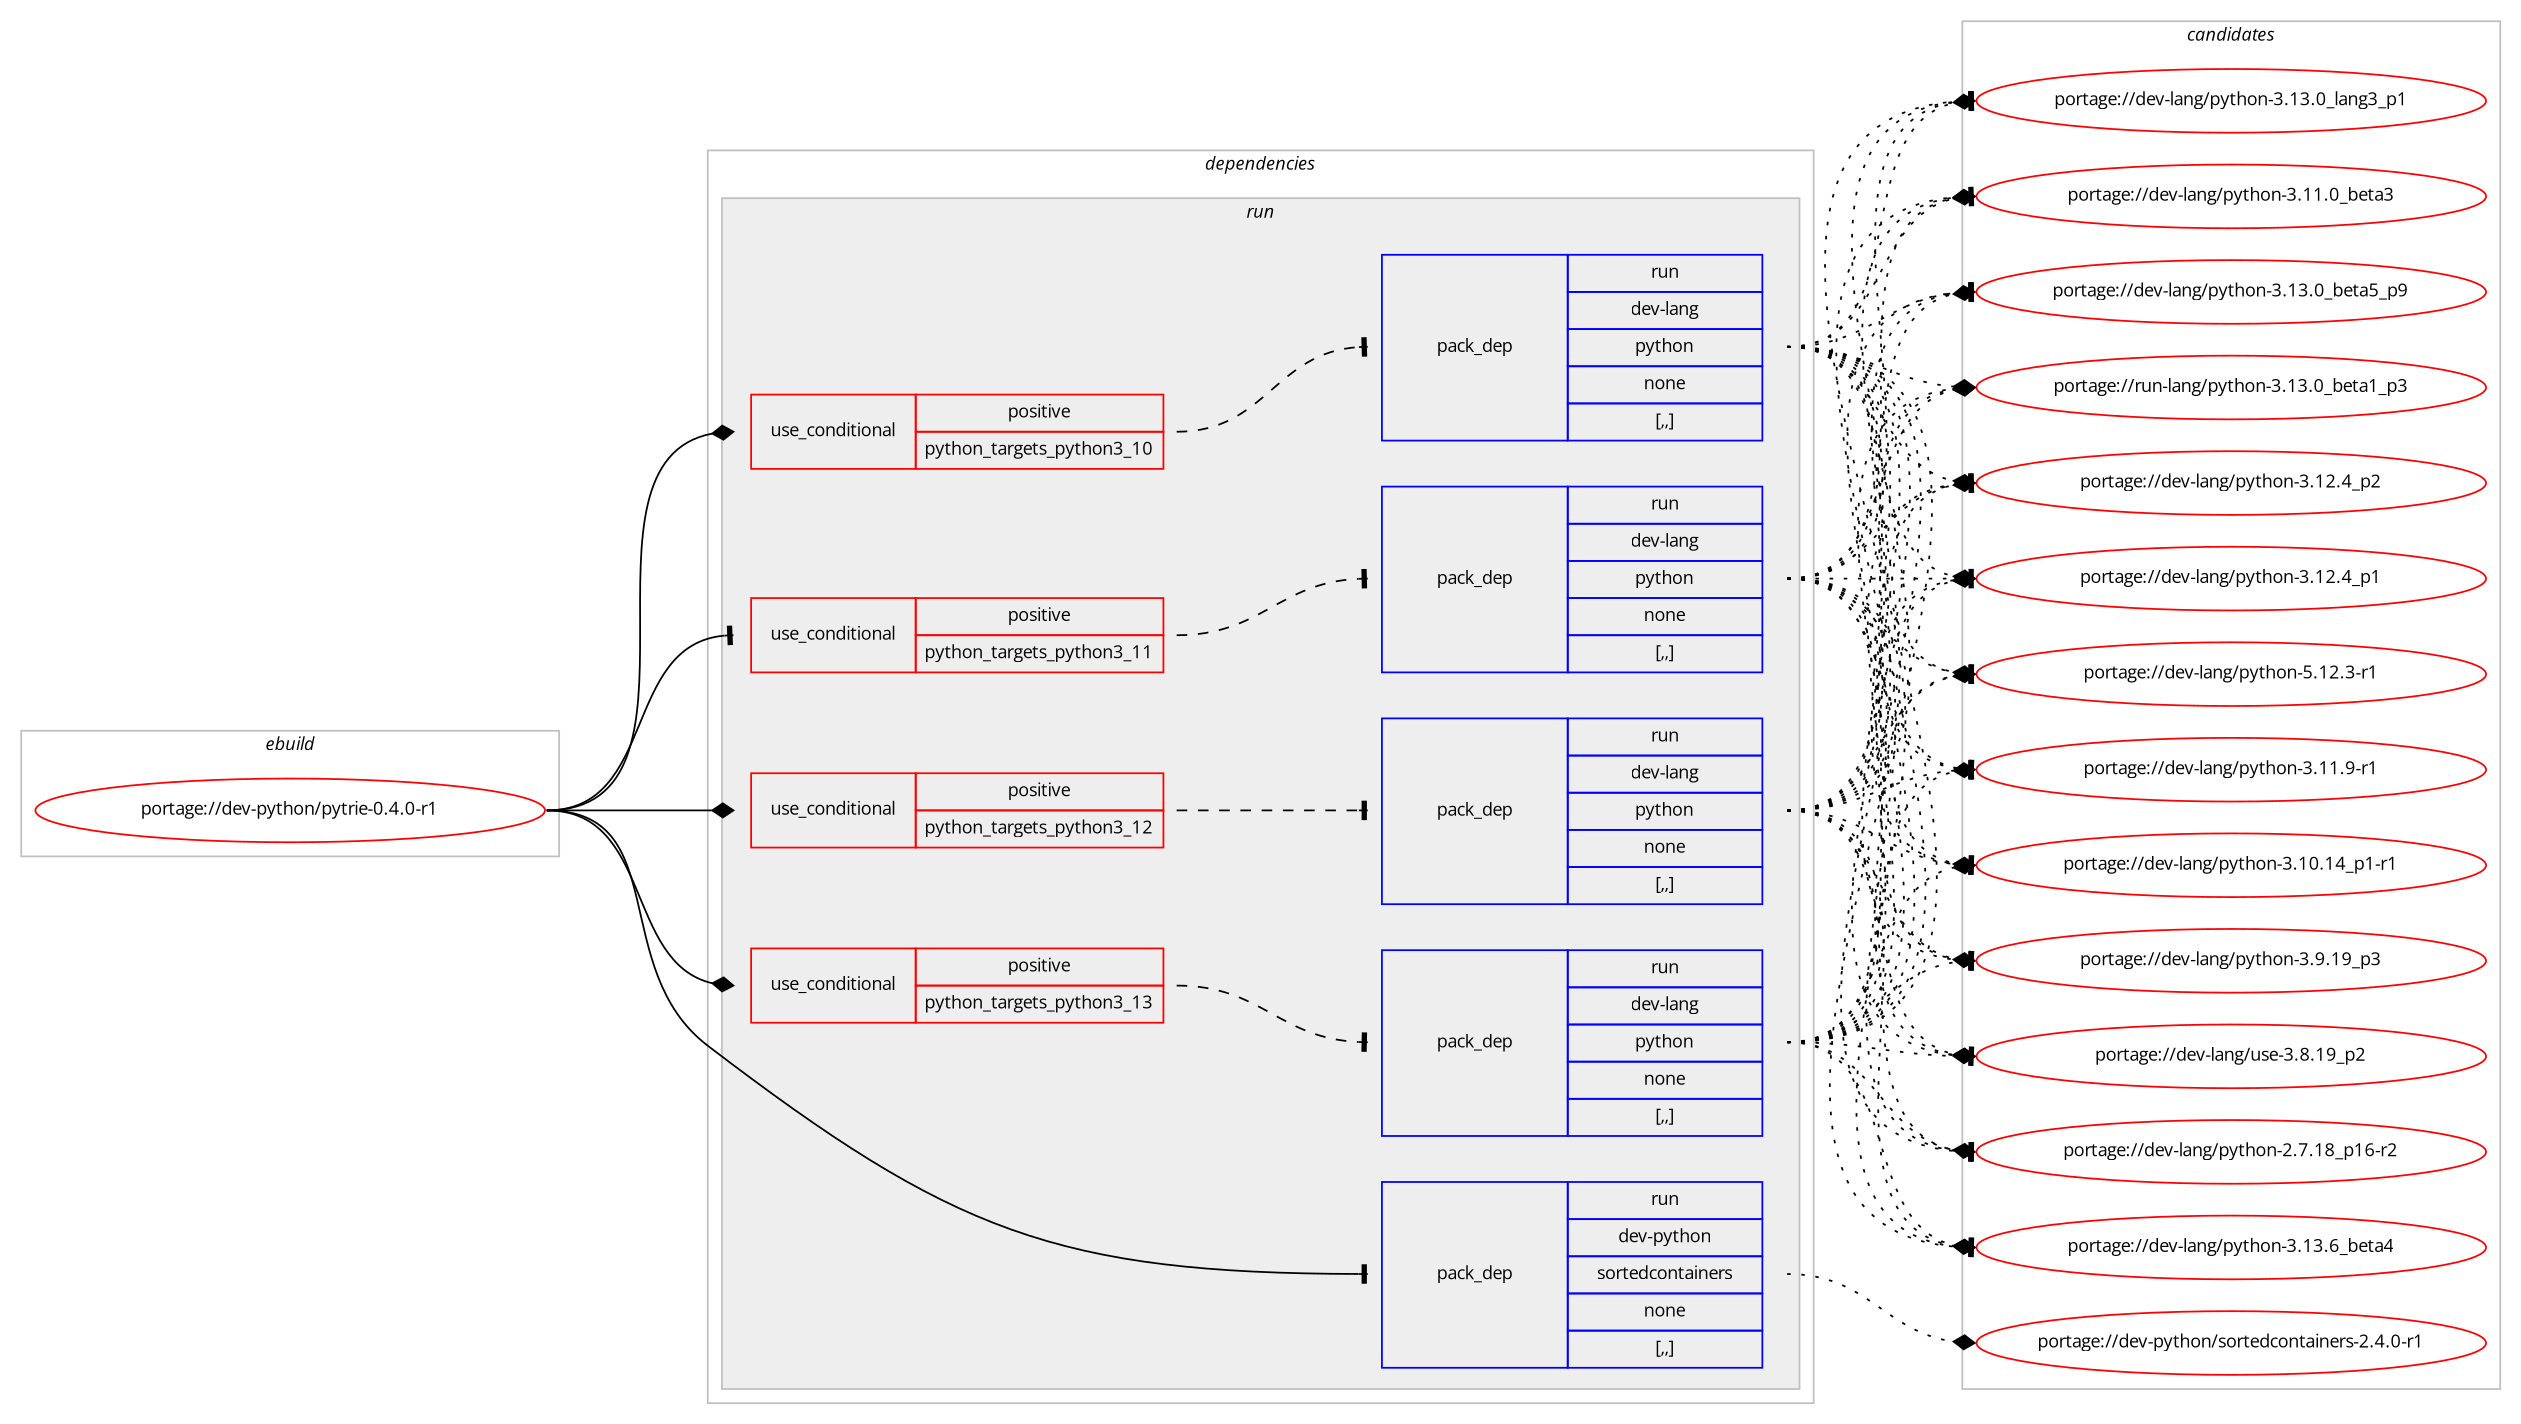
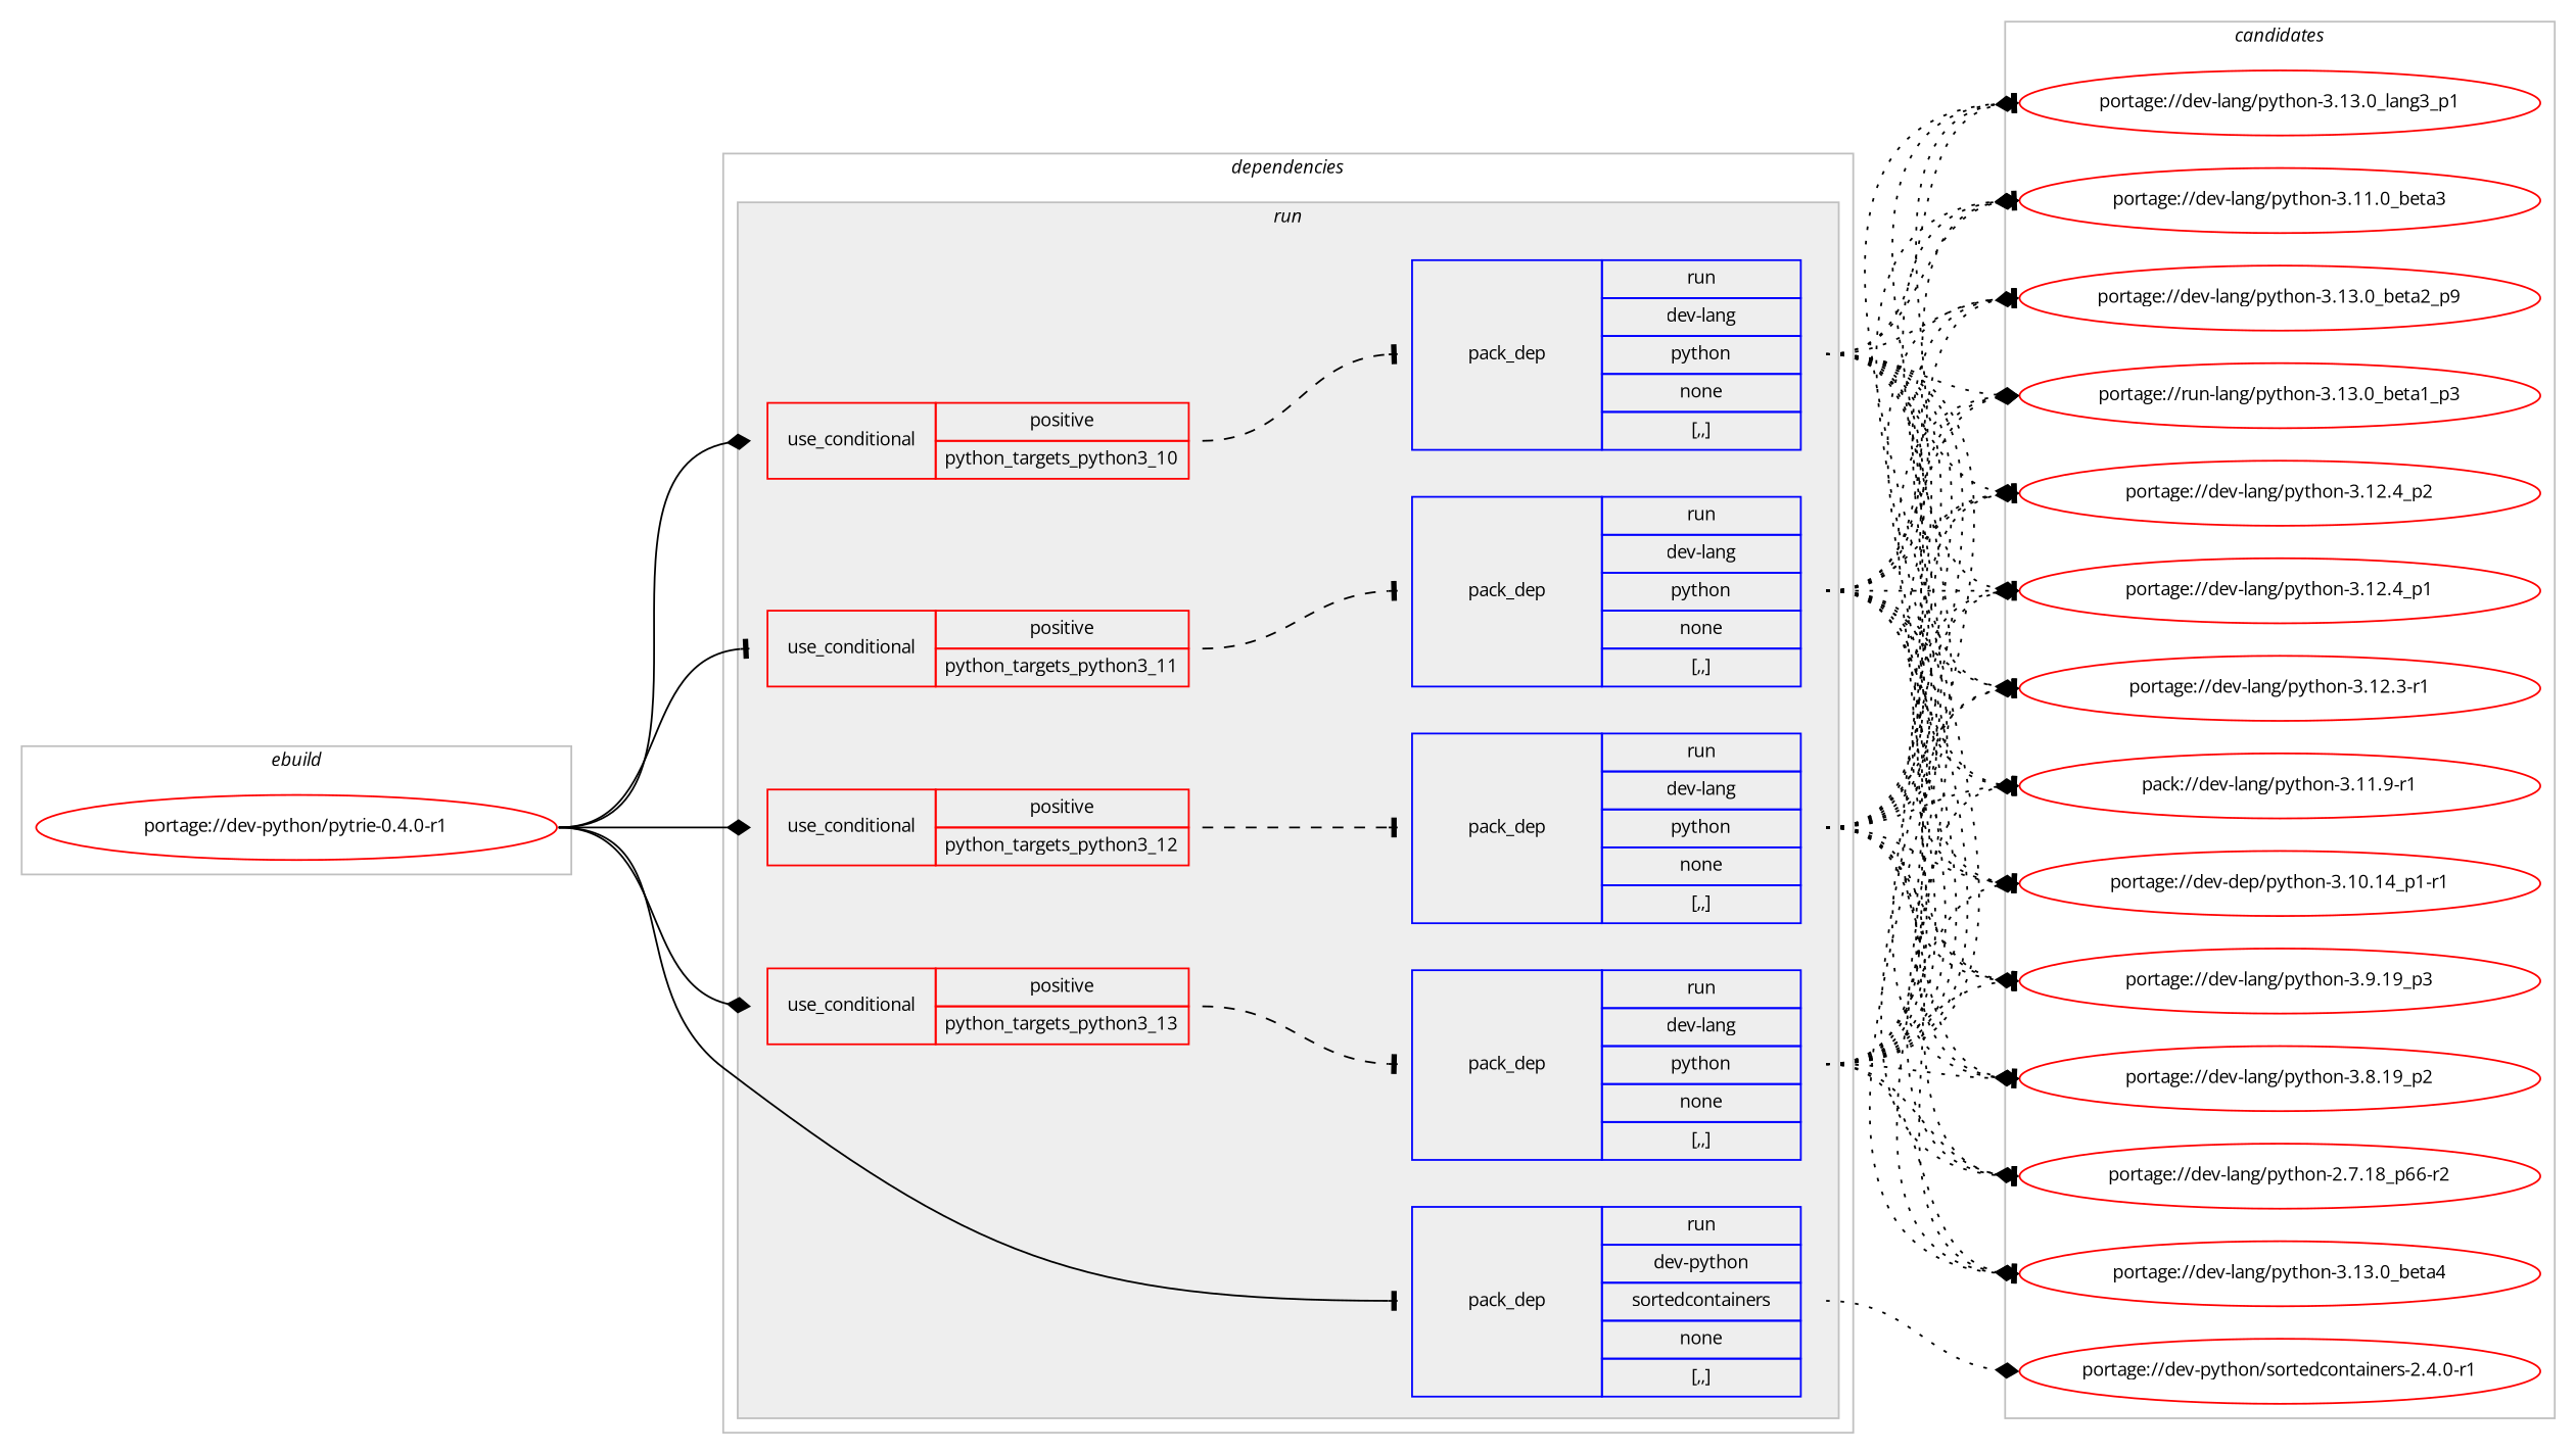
  digraph {
    compound=true
    concentrate=true
    fontname="Open Sans"
    fontsize=10
    newrank=true
    rankdir=LR
    ranksep=1.5
    node [color=red fontname="Open Sans" fontsize=10]
    edge [arrowhead=tee fontname="Open Sans" headport=w style=dotted tailport=e weight=100]
    n1 [label="portage://dev-python/pytrie-0.4.0-r1" width=4]
    n2 [color=blue label=<<TABLE BORDER="0" CELLBORDER="1" CELLSPACING="0" CELLPADDING="4" WIDTH="220"><TR><TD ROWSPAN="6" CELLPADDING="30">pack_dep</TD></TR><TR><TD WIDTH="110">run</TD></TR><TR><TD>dev-lang</TD></TR><TR><TD>python</TD></TR><TR><TD>none</TD></TR><TR><TD>[,,]</TD></TR></TABLE>> shape=none]
    n3 [label=<<TABLE BORDER="0" CELLBORDER="1" CELLSPACING="0" CELLPADDING="4"><TR><TD ROWSPAN="3" CELLPADDING="10">use_conditional</TD></TR><TR><TD>positive</TD></TR><TR><TD>python_targets_python3_10</TD></TR></TABLE>> shape=none]
    n4 [color=blue label=<<TABLE BORDER="0" CELLBORDER="1" CELLSPACING="0" CELLPADDING="4" WIDTH="220"><TR><TD ROWSPAN="6" CELLPADDING="30">pack_dep</TD></TR><TR><TD WIDTH="110">run</TD></TR><TR><TD>dev-lang</TD></TR><TR><TD>python</TD></TR><TR><TD>none</TD></TR><TR><TD>[,,]</TD></TR></TABLE>> shape=none]
    n5 [label=<<TABLE BORDER="0" CELLBORDER="1" CELLSPACING="0" CELLPADDING="4"><TR><TD ROWSPAN="3" CELLPADDING="10">use_conditional</TD></TR><TR><TD>positive</TD></TR><TR><TD>python_targets_python3_11</TD></TR></TABLE>> shape=none]
    n6 [color=blue label=<<TABLE BORDER="0" CELLBORDER="1" CELLSPACING="0" CELLPADDING="4" WIDTH="220"><TR><TD ROWSPAN="6" CELLPADDING="30">pack_dep</TD></TR><TR><TD WIDTH="110">run</TD></TR><TR><TD>dev-lang</TD></TR><TR><TD>python</TD></TR><TR><TD>none</TD></TR><TR><TD>[,,]</TD></TR></TABLE>> shape=none]
    n7 [label=<<TABLE BORDER="0" CELLBORDER="1" CELLSPACING="0" CELLPADDING="4"><TR><TD ROWSPAN="3" CELLPADDING="10">use_conditional</TD></TR><TR><TD>positive</TD></TR><TR><TD>python_targets_python3_12</TD></TR></TABLE>> shape=none]
    n8 [color=blue label=<<TABLE BORDER="0" CELLBORDER="1" CELLSPACING="0" CELLPADDING="4" WIDTH="220"><TR><TD ROWSPAN="6" CELLPADDING="30">pack_dep</TD></TR><TR><TD WIDTH="110">run</TD></TR><TR><TD>dev-lang</TD></TR><TR><TD>python</TD></TR><TR><TD>none</TD></TR><TR><TD>[,,]</TD></TR></TABLE>> shape=none]
    n9 [label=<<TABLE BORDER="0" CELLBORDER="1" CELLSPACING="0" CELLPADDING="4"><TR><TD ROWSPAN="3" CELLPADDING="10">use_conditional</TD></TR><TR><TD>positive</TD></TR><TR><TD>python_targets_python3_13</TD></TR></TABLE>> shape=none]
    n10 [color=blue label=<<TABLE BORDER="0" CELLBORDER="1" CELLSPACING="0" CELLPADDING="4" WIDTH="220"><TR><TD ROWSPAN="6" CELLPADDING="30">pack_dep</TD></TR><TR><TD WIDTH="110">run</TD></TR><TR><TD>dev-python</TD></TR><TR><TD>sortedcontainers</TD></TR><TR><TD>none</TD></TR><TR><TD>[,,]</TD></TR></TABLE>> shape=none]
-   n11 [label="portage://dev-lang/python-3.13.6_beta4" width=4]
+   n11 [label="portage://dev-lang/python-3.13.0_beta4" width=4]
    n12 [label="portage://dev-lang/python-3.13.0_lang3_p1" width=4]
    n13 [label="portage://dev-lang/python-3.11.0_beta3" width=4]
-   n14 [label="portage://dev-lang/python-3.13.0_beta5_p9" width=4]
+   n14 [label="portage://dev-lang/python-3.13.0_beta2_p9" width=4]
    n15 [label="portage://run-lang/python-3.13.0_beta1_p3" width=4]
    n16 [label="portage://dev-lang/python-3.12.4_p2" width=4]
    n17 [label="portage://dev-lang/python-3.12.4_p1" width=4]
-   n18 [label="portage://dev-lang/python-5.12.3-r1" width=4]
-   n19 [label="portage://dev-lang/python-3.11.9-r1" width=4]
-   n20 [label="portage://dev-lang/python-3.10.14_p1-r1" width=4]
+   n18 [label="portage://dev-lang/python-3.12.3-r1" width=4]
+   n19 [label="pack://dev-lang/python-3.11.9-r1" width=4]
+   n20 [label="portage://dev-dep/python-3.10.14_p1-r1" width=4]
    n21 [label="portage://dev-lang/python-3.9.19_p3" width=4]
-   n22 [label="portage://dev-lang/use-3.8.19_p2" width=4]
-   n23 [label="portage://dev-lang/python-2.7.18_p16-r2" width=4]
+   n22 [label="portage://dev-lang/python-3.8.19_p2" width=4]
+   n23 [label="portage://dev-lang/python-2.7.18_p66-r2" width=4]
    n24 [label="portage://dev-python/sortedcontainers-2.4.0-r1" width=4]
    subgraph cluster_1 {
      color=gray
      label=<<i>ebuild</i>>
      n1
    }
    subgraph cluster_2 {
      color=gray
      label=<<i>dependencies</i>>
      subgraph cluster_3 {
        color=gray
        fillcolor="#eeeeee"
        label=<<i>compile</i>>
        style=filled
      }
      subgraph cluster_4 {
        color=gray
        fillcolor="#eeeeee"
        label=<<i>compile and run</i>>
        style=filled
      }
      subgraph cluster_5 {
        color=gray
        fillcolor="#eeeeee"
        label=<<i>run</i>>
        style=filled
        subgraph sub_6 {
          color=gray
          fillcolor="#eeeeee"
          label=<<i>run</i>>
          style=filled
          n3
          subgraph sub_7 {
            color=gray
            fillcolor="#eeeeee"
            label=<<i>run</i>>
            style=filled
            n2
          }
        }
        subgraph sub_8 {
          color=gray
          fillcolor="#eeeeee"
          label=<<i>run</i>>
          style=filled
          n5
          subgraph sub_9 {
            color=gray
            fillcolor="#eeeeee"
            label=<<i>run</i>>
            style=filled
            n4
          }
        }
        subgraph sub_10 {
          color=gray
          fillcolor="#eeeeee"
          label=<<i>run</i>>
          style=filled
          n7
          subgraph sub_11 {
            color=gray
            fillcolor="#eeeeee"
            label=<<i>run</i>>
            style=filled
            n6
          }
        }
        subgraph sub_12 {
          color=gray
          fillcolor="#eeeeee"
          label=<<i>run</i>>
          style=filled
          n9
          subgraph sub_13 {
            color=gray
            fillcolor="#eeeeee"
            label=<<i>run</i>>
            style=filled
            n8
          }
        }
        subgraph sub_14 {
          color=gray
          fillcolor="#eeeeee"
          label=<<i>run</i>>
          style=filled
          n10
        }
      }
    }
    subgraph cluster_15 {
      color=gray
      label=<<i>candidates</i>>
      rank=same
      subgraph sub_16 {
        color=black
        label=<<i>candidates</i>>
        nodesep=1
        rank=same
        n11
        n12
        n13
        n14
        n15
        n16
        n17
        n18
        n19
        n20
        n21
        n22
        n23
      }
      subgraph sub_17 {
        color=black
        label=<<i>candidates</i>>
        nodesep=1
        rank=same
        n11
        n12
        n13
        n14
        n15
        n16
        n17
        n18
        n19
        n20
        n21
        n22
        n23
      }
      subgraph sub_18 {
        color=black
        label=<<i>candidates</i>>
        nodesep=1
        rank=same
        n11
        n12
        n13
        n14
        n15
        n16
        n17
        n18
        n19
        n20
        n21
        n22
        n23
      }
      subgraph sub_19 {
        color=black
        label=<<i>candidates</i>>
        nodesep=1
        rank=same
        n11
        n12
        n13
        n14
        n15
        n16
        n17
        n18
        n19
        n20
        n21
        n22
        n23
      }
      subgraph sub_20 {
        color=black
        label=<<i>candidates</i>>
        nodesep=1
        rank=same
        n24
      }
    }
    n1 -> n3 [arrowhead=diamond style=solid weight=20]
    n1 -> n5 [style=solid weight=20]
    n1 -> n7 [arrowhead=diamond style=solid weight=20]
    n1 -> n9 [arrowhead=diamond style=solid weight=20]
    n1 -> n10 [style=solid weight=20]
    n2 -> n11
    n2 -> n12
    n2 -> n13 [arrowhead=diamond]
    n2 -> n14
    n2 -> n15 [arrowhead=diamond]
    n2 -> n16 [arrowhead=diamond]
    n2 -> n17 [arrowhead=diamond]
    n2 -> n18
    n2 -> n19
    n2 -> n20
    n2 -> n21 [arrowhead=diamond]
    n2 -> n22 [arrowhead=diamond]
    n2 -> n23
    n3 -> n2 [style=dashed weight=20]
    n4 -> n11 [arrowhead=diamond]
    n4 -> n12 [arrowhead=diamond]
    n4 -> n13
    n4 -> n14 [arrowhead=diamond]
    n4 -> n15 [arrowhead=diamond]
    n4 -> n16
    n4 -> n17
    n4 -> n18 [arrowhead=diamond]
    n4 -> n19
    n4 -> n20
    n4 -> n21
    n4 -> n22 [arrowhead=diamond]
    n4 -> n23
    n5 -> n4 [style=dashed weight=20]
    n6 -> n11 [arrowhead=diamond]
    n6 -> n12
    n6 -> n13 [arrowhead=diamond]
    n6 -> n14
    n6 -> n15 [arrowhead=diamond]
    n6 -> n16 [arrowhead=diamond]
    n6 -> n17 [arrowhead=diamond]
    n6 -> n18 [arrowhead=diamond]
    n6 -> n19 [arrowhead=diamond]
    n6 -> n20 [arrowhead=diamond]
    n6 -> n21
    n6 -> n22
    n6 -> n23 [arrowhead=diamond]
    n7 -> n6 [style=dashed weight=20]
    n8 -> n11
    n8 -> n12
    n8 -> n13 [arrowhead=diamond]
    n8 -> n14
    n8 -> n15 [arrowhead=diamond]
    n8 -> n16
    n8 -> n17 [arrowhead=diamond]
    n8 -> n18
    n8 -> n19
    n8 -> n20 [arrowhead=diamond]
    n8 -> n21
    n8 -> n22 [arrowhead=diamond]
    n8 -> n23
    n9 -> n8 [style=dashed weight=20]
    n10 -> n24 [arrowhead=diamond]
  }
